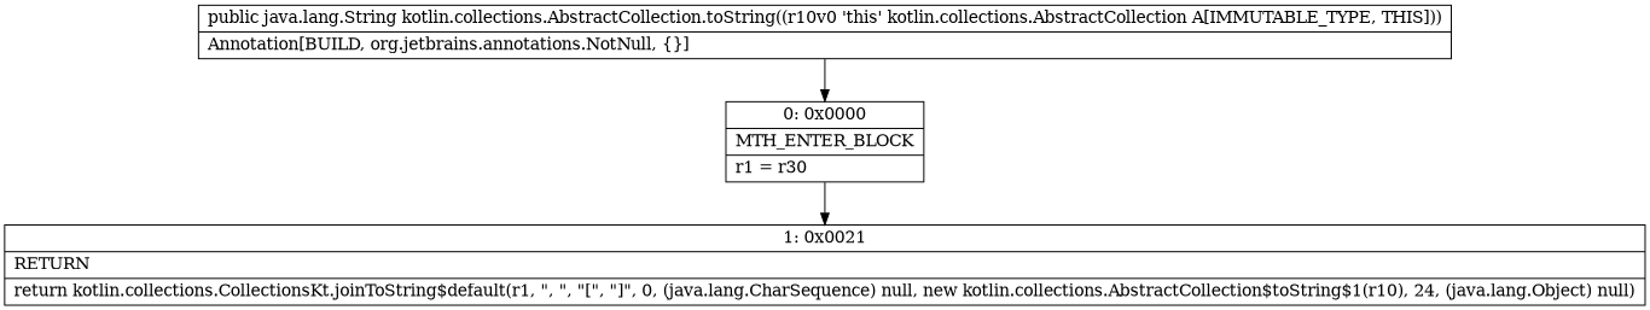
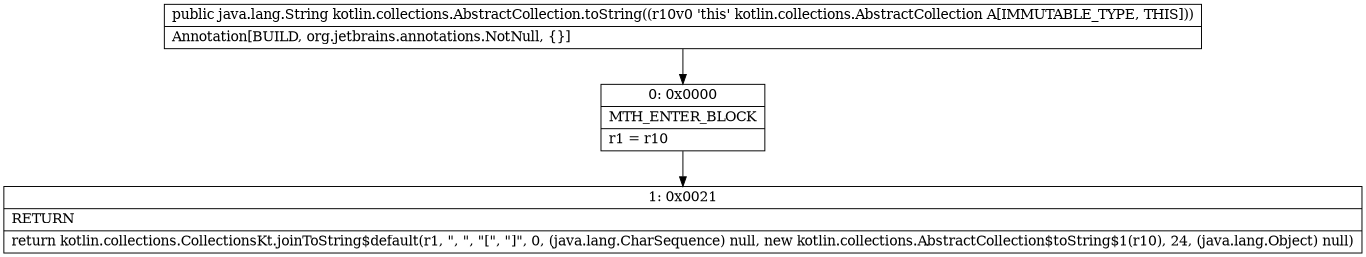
  digraph {
    node [shape=record]
-   n1 [label="{0\:\ 0x0000|MTH_ENTER_BLOCK\l|r1 = r30\l}"]
+   n1 [label="{0\:\ 0x0000|MTH_ENTER_BLOCK\l|r1 = r10\l}"]
    n2 [label="{1\:\ 0x0021|RETURN\l|return kotlin.collections.CollectionsKt.joinToString$default(r1, \", \", \"[\", \"]\", 0, (java.lang.CharSequence) null, new kotlin.collections.AbstractCollection$toString$1(r10), 24, (java.lang.Object) null)\l}"]
    n3 [label="{public java.lang.String kotlin.collections.AbstractCollection.toString((r10v0 'this' kotlin.collections.AbstractCollection A[IMMUTABLE_TYPE, THIS]))  | Annotation[BUILD, org.jetbrains.annotations.NotNull, \{\}]\l}"]
    n1 -> n2
    n3 -> n1
  }
